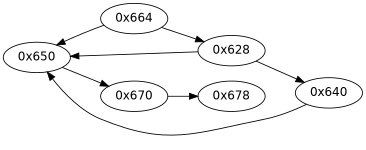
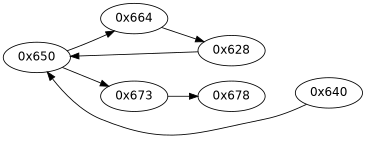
  strict digraph {
    fontname="DejaVu Sans"
    rankdir=LR
    node [fontname="DejaVu Sans"]
    edge [fontname="DejaVu Sans"]
-   "0x670" [opcode="[u'ldr', u'add']"]
+   "0x670" [opcode="[u'ldr', u'add']" label="0x673"]
    "0x678" [opcode="[u'bl', u'mov', u'pop']"]
    "0x664" [opcode="[u'ldr', u'add', u'b']"]
    "0x628" [opcode="[u'push', u'add', u'ldr', u'ldrb', u'cmp', u'b']"]
    "0x650" [opcode="[u'ldr', u'add', u'bl', u'cmp', u'b']"]
    "0x640" [opcode="[u'ldr', u'add', u'bl', u'b']"]
    "0x670" -> "0x678"
    "0x664" -> "0x628"
    "0x628" -> "0x650"
-   "0x628" -> "0x640"
    "0x650" -> "0x670"
-   "0x664" -> "0x650"
+   "0x650" -> "0x664"
    "0x640" -> "0x650"
  }
